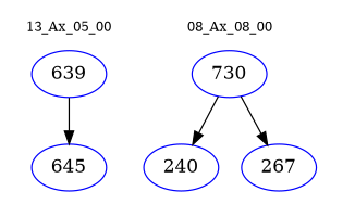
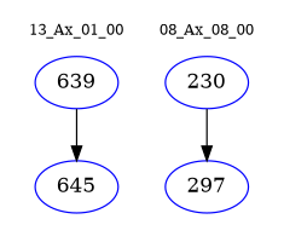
  digraph {
    fontname="DejaVu Serif"
    node [color=blue fontname="DejaVu Serif"]
    edge [color=black fontname="DejaVu Serif"]
    n1 [label=639]
    n2 [label=645]
-   n3 [label=730]
-   n4 [label=240]
-   n5 [label=267]
+   n3 [label=230]
+   n5 [label=297]
    subgraph cluster_1 {
      color=white
      fontsize=10
-     label="13_Ax_05_00"
+     label="13_Ax_01_00"
      n1
      n2
    }
    subgraph cluster_2 {
      color=white
      fontsize=10
      label="08_Ax_08_00"
      n3
-     n4
      n5
    }
    n1 -> n2
-   n3 -> n4
    n3 -> n5
  }
